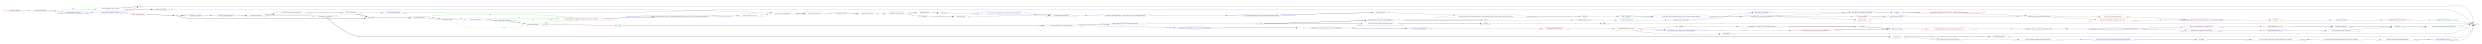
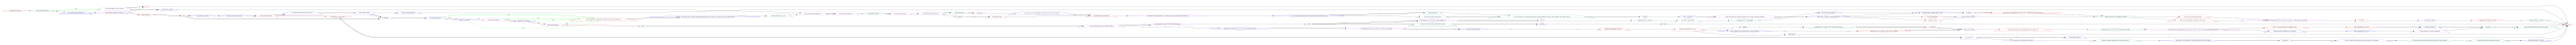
  digraph {
    fontname="PT Serif"
    rankdir=LR
    node [color=purple fontname="PT Serif" shape=diamond]
    edge [arrowhead=dot fontname="PT Serif" style=solid]
    "AmirRank4Convo4 begins." [color=red]
    n2 [color=teal label="Check boolean AmirOrdis1"]
    n3 [label="możesz opowiedzieć mi więcej o ordisie?" shape=trapezium]
    n4 [color=blue label="masz wielu przyjaciół w przyszłości?" shape=trapezium]
    n5 [color=red label="Nie." shape=trapezium]
    n6 [color=blue label="Pewnie. Co cię ciekawi?"]
    n7 [label="w sensie ludzi którzy będą za tobą tęsknić?"]
    "Chat ends." [color=red]
    n9 [label="kim był zanim go przeprogramowali?" shape=trapezium]
    n10 [color=red label="Chyba? Może Ordis."]
    n11 [label="Ordan Karris, Kościana Bestia." shape=trapezium]
    n12 [color=red label=ktoto]
    n13 [label="Nikim wyjątkowym. Po prostu zaszedł Orokinom za skórę."]
    n14 [color=teal label="serio?"]
    n15 [color=teal label="kuźwa EPICKA KSYWAA"]
    n16 [color=blue label="To mój przyjaciel i pomagier."]
    n17 [label="Jest cefalonem." shape=trapezium]
    n18 [label="Tak. Przespał się z żoną Egzekutora Ballasa. [Kłamstwo]"]
    n19 [color=teal label="Nie, po prostu nie chcę podsycyć twojej dziwnej obsesji." shape=trapezium]
    n20 [label="też chcę takie epickie imię" shape=trapezium]
    n21 [color=blue label="Bardzo dba o moje bezpieczeństwo."]
    n22 [color=blue label="Check boolean Cephalon1" shape=trapezium]
    n23 [label=ooostro]
    n24 [color=blue label="nieważne"]
    n25 [label="AMIR BECKETT POŻERACZ DUSZ" shape=trapezium]
    n26 [color=red label="musi bardzo za tobą tęsknić" shape=trapezium]
    n27 [color=red label="I zanim przejdziemy do twojej obsesji na punkcie cefalonów, daj mi dokończyć." shape=trapezium]
    n28 [color=blue label="Check boolean Cephalon2"]
    n29 [color=teal label="Boolean AmirLied is now true."]
    n30 [color=teal label=przegryw shape=trapezium]
    n31 [label="Lol. Skup się."]
    n32 [color=teal label="Popracujemy nad tym."]
    n33 [color=blue label="Przywykł do czekania na mnie przez całe wieki." shape=trapezium]
    n34 [color=red label="Musi martwić się o dzieciaka."]
    n35 [color=blue label="Ordis jest... moim przyjacielem. Ale został też tak zaprogramowany, aby służyć Tenno. By na zawsze być naszym oddanym obrońcą."]
    n36 [label="Check boolean Cephalon3a" shape=trapezium]
    n37 [color=teal label="więc zrobili z niego cefalona?" shape=trapezium]
    n38 [color=red label="nie umiesz się bawić" shape=trapezium]
    n39 [label="+5 Chemistry"]
    n40 [color=blue label="chyba coś mnie ominęło" shape=trapezium]
    n41 [label="macie dziecko?!?!?!" shape=trapezium]
    n42 [color=teal label="Boolean AmirOrdis1 is now true." shape=trapezium]
    n43 [color=blue label="Check boolean Cephalon3b"]
    n44 [color=teal label="i zaprogramowali na twojego sługę?"]
    n45 [color=red label="Był najemnikiem w służbie Orokin." shape=trapezium]
    n46 [color=blue label="tak masz rację to w nie oddaje pełni uroku mojej osobowości co tam mówiłeś?" shape=trapezium]
    n47 [color=blue label="Nie chcę o tym gadać. [Koniec]" shape=trapezium]
    n48 [label="Co?! NIE!! Nie, to po prostu inna wersja mnie!"]
    n49 [color=blue label="Idę sobie umrzeć. [Koniec]" shape=trapezium]
    n50 [label="Check boolean Cephalon4" shape=trapezium]
    n51 [color=blue label="ile zostało w nim z oryginału?"]
    n52 [label="Zaprowadzili go do wielkiej komnaty i... zaoferowali uczynić z niego Orokina, takiego jak oni."]
    n53 [color=teal label="Jestem tylko połową paradoksu, który powstał dawno temu." shape=trapezium]
    n54 [color=teal label="cefalon?" shape=trapezium]
    n55 [color=blue label="Nie pamięta nawet, że kiedyś był kimś innym."]
    n56 [color=blue label="wow... odmówił takiej władzy i bogactwa i nieśmiertelności? koleś był niesamowity"]
    n57 [color=blue label="Krótko mówiąc, ja się postarzałem, a dzieciak nie. Ordis pilnuje naszej dwójki."]
    n58 [label="Cyfrową świadomością bez ciała. Szklanym mózgiem." shape=trapezium]
    n59 [label="+5 Chemistry" shape=trapezium]
+   n60 [color=teal label="Po prostu tak bardzo ich nienawidził." shape=trapezium]
    n61 [color=teal label="Chciał odejść w boju."]
    n62 [color=teal label="+10 Chemistry" shape=trapezium]
    n63 [color=blue label="Stworzony przez Orokin jako forma kary ostatecznej, gorszej niż śmierć."]
    n64 [color=red label="mogą też zabierać wspomnienia? w sumie ma sens... zmienić kod, zmienić dysk twardy..."]
    n65 [color=teal label="Więc zabił każdego z nich, którego dał radę dopaść. Albo przynajmniej tak myślał. Orokin są bardzo, bardzo trudni do zabicia." shape=trapezium]
    n66 [label="och tak, to całkowicie normalne nie rozumiem jak sam na to nie wpadłem" shape=trapezium]
    n67 [label="Przeprogramowani wedle uznania Orokin i skazani na wieczną służbę."]
    n68 [color=teal label="nadal uważam że zamysł cefalonów jest świetny"]
    n69 [color=teal label="Zaufaj mi."]
    n70 [color=teal label="i teraz będę wciąż rozmyślać nad nową fajną rzeczą jak \"mini TY z paradoksu\""]
    n71 [color=blue label="nie wiem, brzmi całkiem fajowo"]
    n72 [color=red label="Amirze przez ciebie dorobię się problemu z piciem, serio..." shape=trapezium]
    n73 [color=red label="Amirze, NADAL do ciebie nie dociera!!" shape=trapezium]
    n74 [color=blue label="Więc... zeszklili go."]
    n75 [color=teal label="idę poklikać na automatach do zobaczenia później" shape=trapezium]
    n76 [color=red label="Boolean AmirCephalon1 is now true." shape=trapezium]
    n77 [label="lol SERIO brzmisz jak artur gdyby tylko miał normalną wątrobę to też bym ją niszczył w tej chwili"]
    n78 [label="Uczynili go żartobliwym. Radosnym. Lojalnym. Nic nie zostało z brutalnego najemnika." shape=trapezium]
    n79 [color=blue label="Boolean AmirParadox is now true."]
    n80 [color=red label="Boolean AmirCephalon2 is now true." shape=trapezium]
    n81 [color=red label="+10 Chemistry" shape=trapezium]
    n82 [color=blue label="jasna cholera... ile zostało z oryginalnego ordisa?"]
    n83 [label="Spadam. [Koniec]" shape=trapezium]
    n84 [color=teal label="Wyjaśnij?"]
    n85 [color=blue label="Mam wrażenie, że nie przeczytałeś tego, co właśnie napisałem."]
    n86 [label="muszę spadać dzieeeena"]
    n87 [color=red label="Fragmenty. Usterki." shape=trapezium]
    n88 [color=red label="Nic rozpoznawalnego."]
    n89 [color=teal label="nieśmiertelność, móc usunąć części siebie których nie lubisz?"]
    n90 [color=red label="nieśmiertelność, móc usunąć części siebie których nie lubisz?"]
    n91 [color=red label="Boolean AmirCephalon4 is now true."]
    n92 [label="... łał ci orokin byli WREDNI"]
    n93 [color=red label="+10 Chemistry"]
    n94 [label="brzmi jak świetny układ"]
    n95 [color=teal label="Boolean AmirOrdis2 is now true."]
    n96 [color=red label="to ludki odpowiedzialne za przeprogramowanie były dupkami, nie?" shape=trapezium]
    n97 [color=teal label="to jak mieć laser leczący raka z OPCJĄ zamiany ludzi w zombie"]
    n98 [label="czy można nazwać ten wynalazek porażką tylko przez to że jedna osoba wciąż używała OPCJONALNEJ funkcji?"]
    n99 [color=red label="Chyba... nie lubię, gdy mówisz z rozsądkiem, Amirze." shape=trapezium]
    n100 [color=blue label="Chyba nie do końca rozumiesz to, o czym mówię." shape=trapezium]
    n101 [color=red label="Boolean Cephalon3b is now true."]
    n102 [color=blue label="Boolean Cephalon3a is now true."]
    n103 [color=blue label="lol teraz brzmisz jak artur" shape=trapezium]
    n104 [label="ciii nie marudź na to że mam rację zdarza się" shape=trapezium]
    n105 [color=teal label="+10 Chemistry" shape=trapezium]
    n106 [color=teal label="idę nad tym pomyśleć do usłyszenia wkrótce paaaaaa" shape=trapezium]
    "AmirRank4Convo4 begins." -> n2
    n2 -> n3 [arrowhead=box color=green label=true style=bold]
    n2 -> n4 [arrowhead=box color=brown label=false]
    n3 -> n5 [style=bold]
    n3 -> n6 [arrowhead=box style=bold]
    n4 -> n7 [arrowhead=box]
    n5 -> "Chat ends."
    n6 -> n9 [arrowhead=box]
    n7 -> n5
    n7 -> n10 [arrowhead=box]
    n9 -> n11 [arrowhead=box style=bold]
    n10 -> n12 [arrowhead=box style=bold]
    n11 -> n15
    n12 -> n16 [arrowhead=box style=bold]
    n12 -> n17 [arrowhead=box style=bold]
    n13 -> n14
    n14 -> n18 [arrowhead=box style=bold]
    n14 -> n19 [style=bold]
    n15 -> n20 [style=bold]
    n16 -> n21 [arrowhead=box]
    n17 -> n22 [style=bold]
    n18 -> n23 [style=bold]
    n19 -> n24 [arrowhead=box style=bold]
    n20 -> n25 [arrowhead=box]
    n21 -> n26 [arrowhead=box style=bold]
    n22 -> n27 [color=green label=true style=bold]
    n22 -> n28 [color=brown label=false style=bold]
    n23 -> n29 [arrowhead=box]
    n24 -> n30
    n25 -> n31
    n25 -> n32 [style=bold]
    n26 -> n33 [arrowhead=box style=bold]
    n26 -> n34 [color=brown style=bold]
    n27 -> n35 [style=bold]
    n28 -> n27 [color=green label=true]
    n28 -> n36 [color=brown label=false]
    n29 -> n37 [arrowhead=box]
    n30 -> "Chat ends." [arrowhead=box]
    n31 -> n38 [arrowhead=box style=bold]
    n32 -> n39 [arrowhead=box style=bold]
    n33 -> n40
    n34 -> n41 [arrowhead=box style=bold]
    n35 -> n42 [arrowhead=box]
    n36 -> n27 [arrowhead=box color=green label=true style=bold]
    n36 -> n43 [arrowhead=box color=brown label=false style=bold]
    n37 -> n44 [arrowhead=box]
    n38 -> n45 [arrowhead=box]
    n39 -> n46
    n40 -> n17 [arrowhead=box style=bold]
    n40 -> n47
    n41 -> n48 [arrowhead=box]
    n41 -> n49 [style=bold]
    n42 -> n9
    n43 -> n27 [arrowhead=box color=green label=true]
    n43 -> n50 [arrowhead=box color=brown label=false style=bold]
    n44 -> n51 [arrowhead=box]
    n45 -> n52 [arrowhead=box]
    n46 -> n45 [arrowhead=box style=bold]
    n47 -> "Chat ends."
    n48 -> n53 [arrowhead=box]
    n49 -> "Chat ends."
    n50 -> n27 [color=green label=true]
    n50 -> n54 [color=brown label=false style=bold]
    n51 -> n55
    n52 -> n56 [arrowhead=box]
    n53 -> n57
    n54 -> n58 [arrowhead=box style=bold]
    n55 -> n59 [style=bold]
+   n56 -> n60 [arrowhead=box]
    n56 -> n61 [style=bold]
    n57 -> n62 [style=bold]
    n58 -> n13 [style=bold]
    n58 -> n63
    n59 -> n64 [style=bold]
+   n60 -> n65 [style=bold]
    n61 -> n65 [arrowhead=box]
    n62 -> n66 [style=bold]
    n63 -> n67 [arrowhead=box style=bold]
    n64 -> n68 [arrowhead=box]
    n65 -> n69 [style=bold]
    n66 -> n70 [style=bold]
    n67 -> n71 [arrowhead=box style=bold]
    n68 -> n72
    n68 -> n73 [arrowhead=box]
    n69 -> n74 [arrowhead=box]
    n70 -> n75
    n71 -> n76
    n72 -> n77
    n73 -> n77
    n74 -> n78 [arrowhead=box style=bold]
    n75 -> n79 [style=bold]
    n76 -> n80
    n77 -> n81 [arrowhead=box]
    n78 -> n82 [arrowhead=box style=bold]
    n79 -> "Chat ends."
    n80 -> n83 [arrowhead=box]
    n80 -> n84
    n80 -> n85 [arrowhead=box]
    n81 -> n86 [arrowhead=box]
    n82 -> n55
    n82 -> n87 [arrowhead=box]
    n82 -> n88
    n83 -> "Chat ends."
    n84 -> n89 [arrowhead=box]
    n85 -> n90 [arrowhead=box]
    n86 -> n91 [arrowhead=box]
    n87 -> n92
    n88 -> n92 [style=bold]
    n89 -> n93 [arrowhead=box style=bold]
    n90 -> n94 [arrowhead=box style=bold]
    n91 -> n95
    n92 -> n68 [arrowhead=box]
    n93 -> n94 [style=bold]
    n94 -> n96
    n95 -> "Chat ends."
    n96 -> n97
    n97 -> n98 [arrowhead=box style=bold]
    n98 -> n99
    n98 -> n100 [arrowhead=box]
    n99 -> n101
    n100 -> n102
    n101 -> n103 [arrowhead=box style=bold]
    n102 -> n104 [arrowhead=box]
    n103 -> n105 [style=bold]
    n104 -> n105 [arrowhead=box]
    n105 -> n106 [arrowhead=box style=bold]
    n106 -> "Chat ends."
  }
